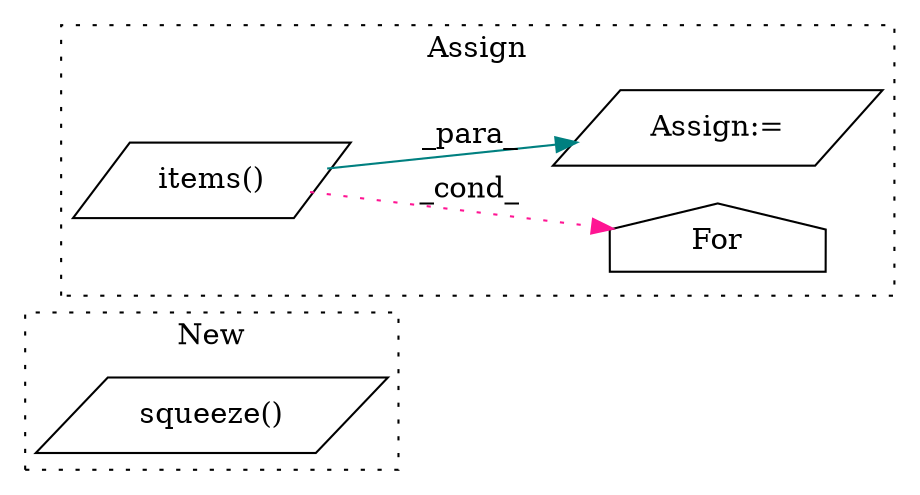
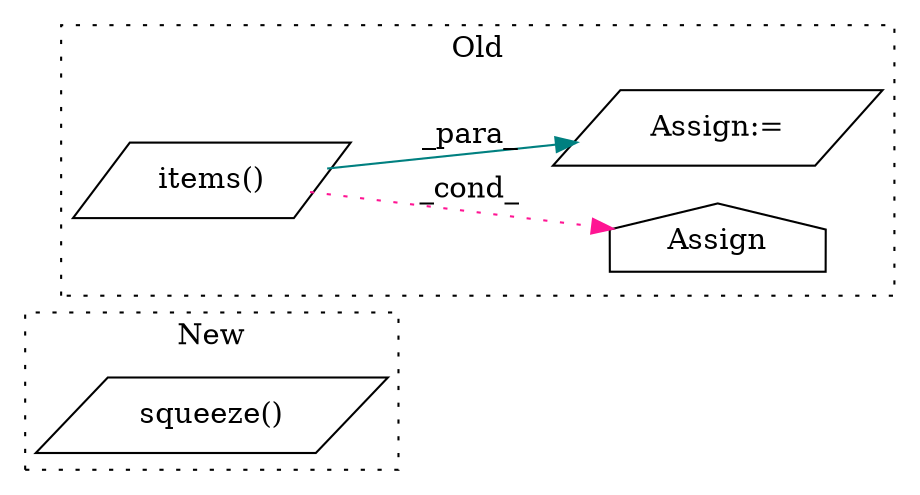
  digraph {
    rankdir=LR
    node [a=75 shape=parallelogram]
    n1 [l=18 label="squeeze()" s=1782]
    n2 [l=17 label="items()" s=2038]
-   n3 [a=107 l="4,18" label=For s="2012,2055" shape=house]
+   n3 [a=107 l="4,18" label=Assign s="2012,2055" shape=house]
    n4 [a=68 l=4 label="Assign:=" s=2081]
    subgraph cluster_1 {
      label=New
      style=dotted
      n1
    }
    subgraph cluster_2 {
-     label=Assign
+     label=Old
      style=dotted
      n2
      n3
      n4
    }
    n2 -> n3 [color=deeppink label=_cond_ style=dotted]
    n2 -> n4 [color=teal label=_para_ style=solid]
  }
